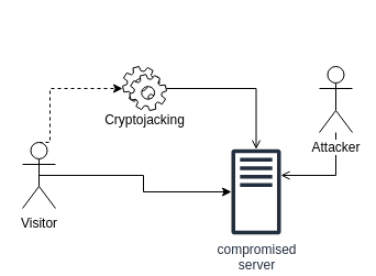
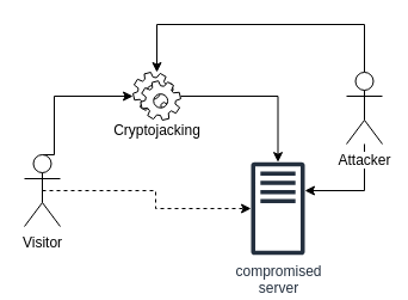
  <mxCell id="0" />
  <mxCell id="1" parent="0" />
- <mxCell id="2" value="" style="edgeStyle=orthogonalEdgeStyle;rounded=0;orthogonalLoop=1;jettySize=auto;html=1;strokeColor=#000000;fontColor=#FF3333;endArrow=open;" edge="1" parent="1" source="3" target="9"><mxGeometry relative="1" as="geometry"><mxPoint x="200" y="270" as="targetPoint" /></mxGeometry></mxCell>
+ <mxCell id="2" value="" style="edgeStyle=orthogonalEdgeStyle;rounded=0;orthogonalLoop=1;jettySize=auto;html=1;strokeColor=#000000;fontColor=#FF3333;" edge="1" parent="1" source="3" target="9"><mxGeometry relative="1" as="geometry"><mxPoint x="200" y="270" as="targetPoint" /></mxGeometry></mxCell>
  <mxCell id="3" value="&lt;br&gt;&lt;br&gt;&lt;br&gt;&lt;br&gt;Cryptojacking" style="shape=mxgraph.bpmn.service_task;html=1;outlineConnect=0;" vertex="1" parent="1"><mxGeometry x="111" y="60" width="40" height="40" as="geometry" /></mxCell>
- <mxCell id="5" value="" style="edgeStyle=orthogonalEdgeStyle;rounded=0;orthogonalLoop=1;jettySize=auto;html=1;strokeColor=#000000;fontColor=#FF3333;endArrow=open;" edge="1" parent="1" source="6" target="9"><mxGeometry relative="1" as="geometry"><mxPoint x="305" y="200" as="targetPoint" /><Array as="points"><mxPoint x="305" y="159" /></Array></mxGeometry></mxCell>
+ <mxCell id="4" value="" style="edgeStyle=orthogonalEdgeStyle;rounded=0;orthogonalLoop=1;jettySize=auto;html=1;strokeColor=#000000;fontColor=#FF3333;" edge="1" parent="1" source="6" target="3"><mxGeometry relative="1" as="geometry"><mxPoint x="210" y="50" as="targetPoint" /><Array as="points"><mxPoint x="305" y="20" /><mxPoint x="131" y="20" /></Array></mxGeometry></mxCell>
+ <mxCell id="5" value="" style="edgeStyle=orthogonalEdgeStyle;rounded=0;orthogonalLoop=1;jettySize=auto;html=1;strokeColor=#000000;fontColor=#FF3333;" edge="1" parent="1" source="6" target="9"><mxGeometry relative="1" as="geometry"><mxPoint x="305" y="200" as="targetPoint" /><Array as="points"><mxPoint x="305" y="159" /></Array></mxGeometry></mxCell>
  <mxCell id="6" value="Attacker" style="shape=umlActor;verticalLabelPosition=bottom;labelBackgroundColor=#ffffff;verticalAlign=top;html=1;outlineConnect=0;" vertex="1" parent="1"><mxGeometry x="290" y="60" width="30" height="60" as="geometry" /></mxCell>
- <mxCell id="7" style="edgeStyle=orthogonalEdgeStyle;rounded=0;orthogonalLoop=1;jettySize=auto;html=1;exitX=0.5;exitY=0;exitDx=0;exitDy=0;exitPerimeter=0;strokeColor=#000000;fontColor=#FF3333;dashed=1;" edge="1" parent="1" source="8" target="3"><mxGeometry relative="1" as="geometry"><mxPoint x="45" y="70" as="targetPoint" /><Array as="points"><mxPoint x="45" y="80" /></Array></mxGeometry></mxCell>
+ <mxCell id="7" style="edgeStyle=orthogonalEdgeStyle;rounded=0;orthogonalLoop=1;jettySize=auto;html=1;exitX=0.5;exitY=0;exitDx=0;exitDy=0;exitPerimeter=0;strokeColor=#000000;fontColor=#FF3333;" edge="1" parent="1" source="8" target="3"><mxGeometry relative="1" as="geometry"><mxPoint x="45" y="70" as="targetPoint" /><Array as="points"><mxPoint x="45" y="80" /></Array></mxGeometry></mxCell>
  <mxCell id="8" value="Visitor" style="shape=umlActor;verticalLabelPosition=bottom;labelBackgroundColor=#ffffff;verticalAlign=top;html=1;outlineConnect=0;" vertex="1" parent="1"><mxGeometry x="20" y="129" width="30" height="60" as="geometry" /></mxCell>
  <mxCell id="9" value="compromised&lt;br&gt;server" style="outlineConnect=0;fontColor=#232F3E;gradientColor=none;fillColor=#232F3E;strokeColor=none;dashed=0;verticalLabelPosition=bottom;verticalAlign=top;align=center;html=1;fontSize=12;fontStyle=0;aspect=fixed;pointerEvents=1;shape=mxgraph.aws4.traditional_server;" vertex="1" parent="1"><mxGeometry x="210" y="135" width="45" height="78" as="geometry" /></mxCell>
  <mxCell id="10" value="" style="shape=image;html=1;verticalAlign=top;verticalLabelPosition=bottom;labelBackgroundColor=#ffffff;imageAspect=0;aspect=fixed;image=https://cdn3.iconfinder.com/data/icons/virtual-notebook/16/button_close-128.png;imageBackground=none;" vertex="1" parent="1"><mxGeometry x="111" y="139.5" width="39" height="39" as="geometry" /></mxCell>
- <mxCell id="11" style="edgeStyle=orthogonalEdgeStyle;rounded=0;orthogonalLoop=1;jettySize=auto;html=1;exitX=0.5;exitY=0.5;exitDx=0;exitDy=0;exitPerimeter=0;strokeColor=#000000;" edge="1" parent="1" source="8" target="9"><mxGeometry relative="1" as="geometry"><mxPoint x="45" y="159" as="sourcePoint" /><mxPoint x="210" y="159" as="targetPoint" /></mxGeometry></mxCell>
+ <mxCell id="11" style="edgeStyle=orthogonalEdgeStyle;rounded=0;orthogonalLoop=1;jettySize=auto;html=1;exitX=0.5;exitY=0.5;exitDx=0;exitDy=0;exitPerimeter=0;strokeColor=#000000;dashed=1;" edge="1" parent="1" source="8" target="9"><mxGeometry relative="1" as="geometry"><mxPoint x="45" y="159" as="sourcePoint" /><mxPoint x="210" y="159" as="targetPoint" /></mxGeometry></mxCell>
